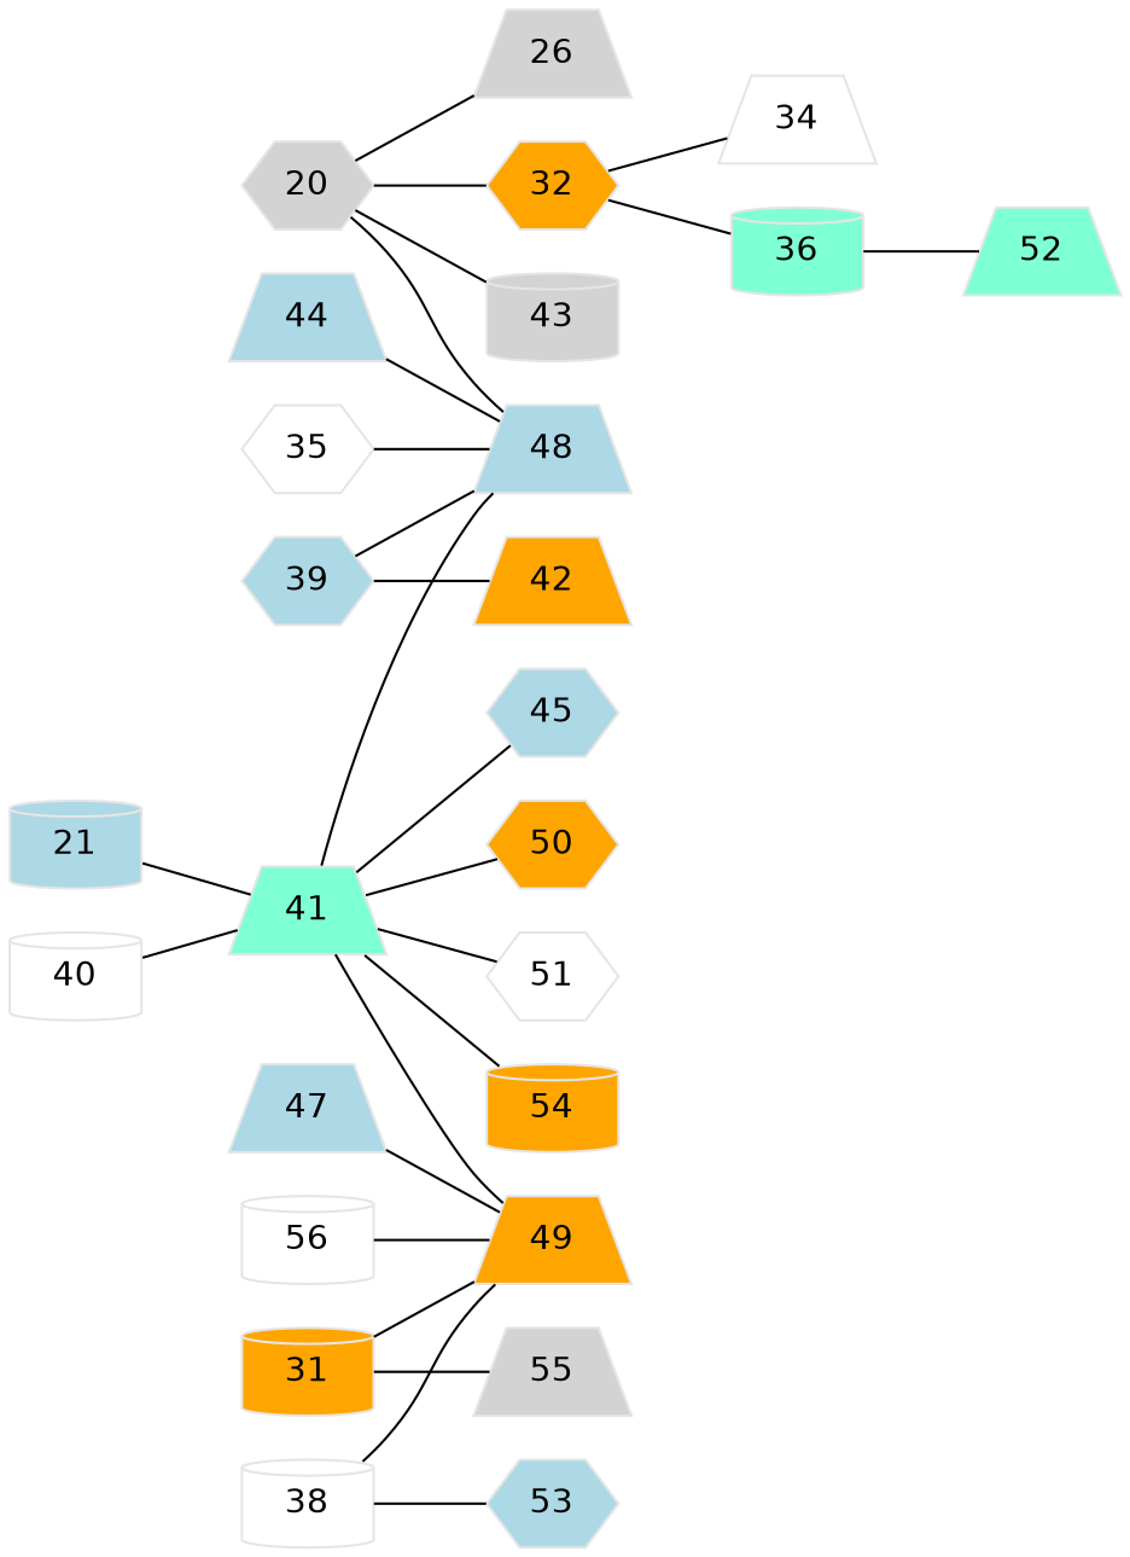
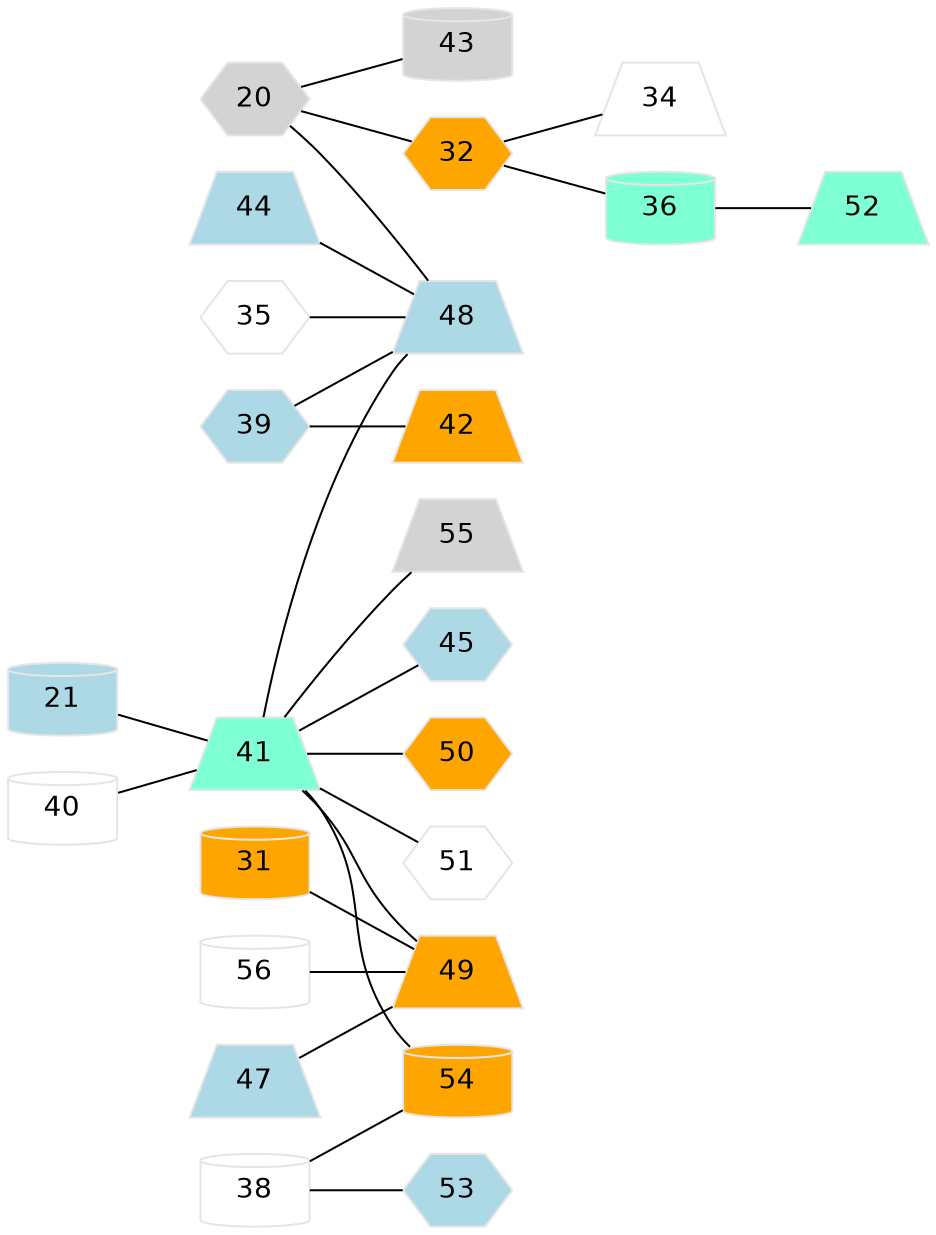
  graph {
    fontname="DejaVu Sans"
    rankdir=LR
    node [color=gray90 fillcolor=lightblue fontname="DejaVu Sans" shape=trapezium style=filled]
    edge [fontname="DejaVu Sans"]
    20 [fillcolor=lightgrey shape=hexagon]
-   26 [fillcolor=lightgrey]
    32 [fillcolor=orange shape=hexagon super="+24"]
    43 [fillcolor=lightgrey shape=cylinder]
    48 [super="+19+30"]
    34 [fillcolor=white]
    36 [fillcolor=aquamarine shape=cylinder]
    41 [fillcolor=aquamarine super="+29+33+17+13+18"]
    49 [fillcolor=orange super="+15+27"]
    45 [shape=hexagon]
    50 [fillcolor=orange shape=hexagon]
    51 [fillcolor=white shape=hexagon]
    54 [fillcolor=orange shape=cylinder]
    55 [fillcolor=lightgrey]
    21 [shape=cylinder]
    31 [fillcolor=orange shape=cylinder]
    52 [fillcolor=aquamarine]
    35 [fillcolor=white shape=hexagon]
    38 [fillcolor=white shape=cylinder]
    53 [shape=hexagon]
    39 [shape=hexagon]
    42 [fillcolor=orange]
    40 [fillcolor=white shape=cylinder]
    44
    n25 [fillcolor=white label=56 shape=cylinder]
    47
-   20 -- 26
    20 -- 32
    20 -- 43
    20 -- 48
    32 -- 34
    32 -- 36
    36 -- 52
    41 -- 48
    41 -- 49
    41 -- 45
    41 -- 50
    41 -- 51
    41 -- 54
-   31 -- 55
+   41 -- 55
    21 -- 41
    31 -- 49
    35 -- 48
-   38 -- 49
+   38 -- 54
    38 -- 53
    39 -- 48
    39 -- 42
    40 -- 41
    44 -- 48
    n25 -- 49
    47 -- 49
  }
